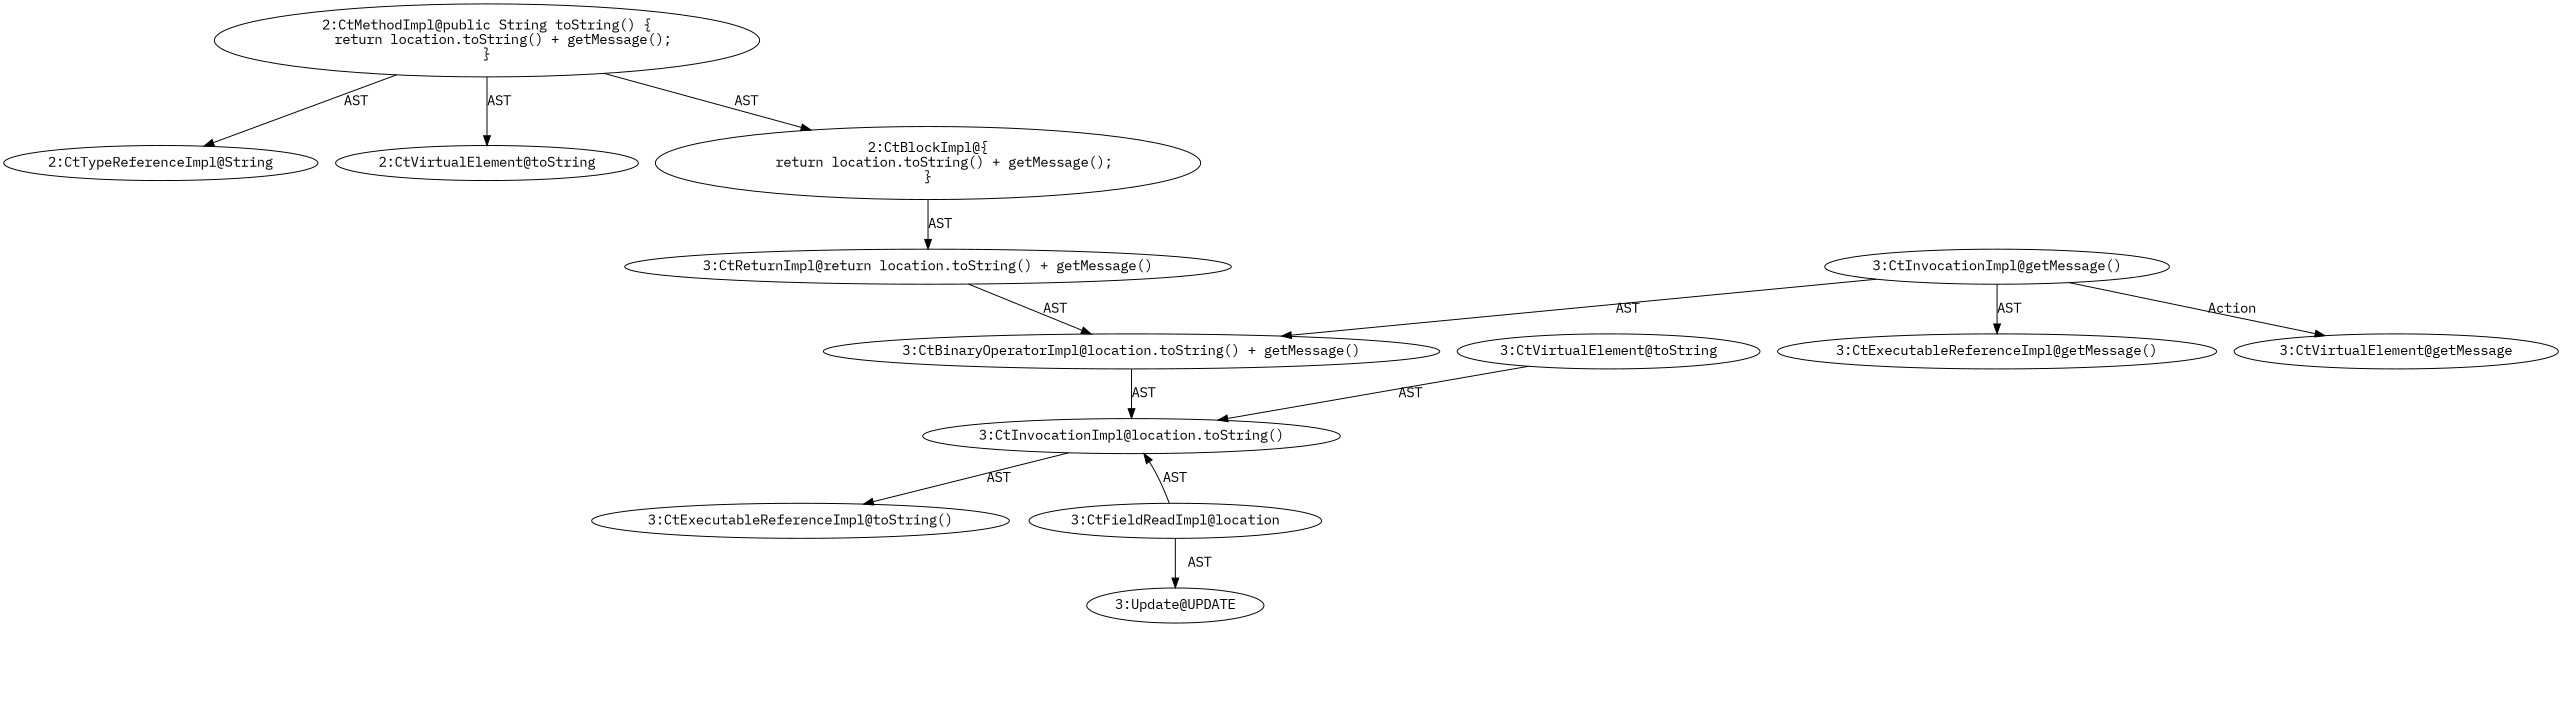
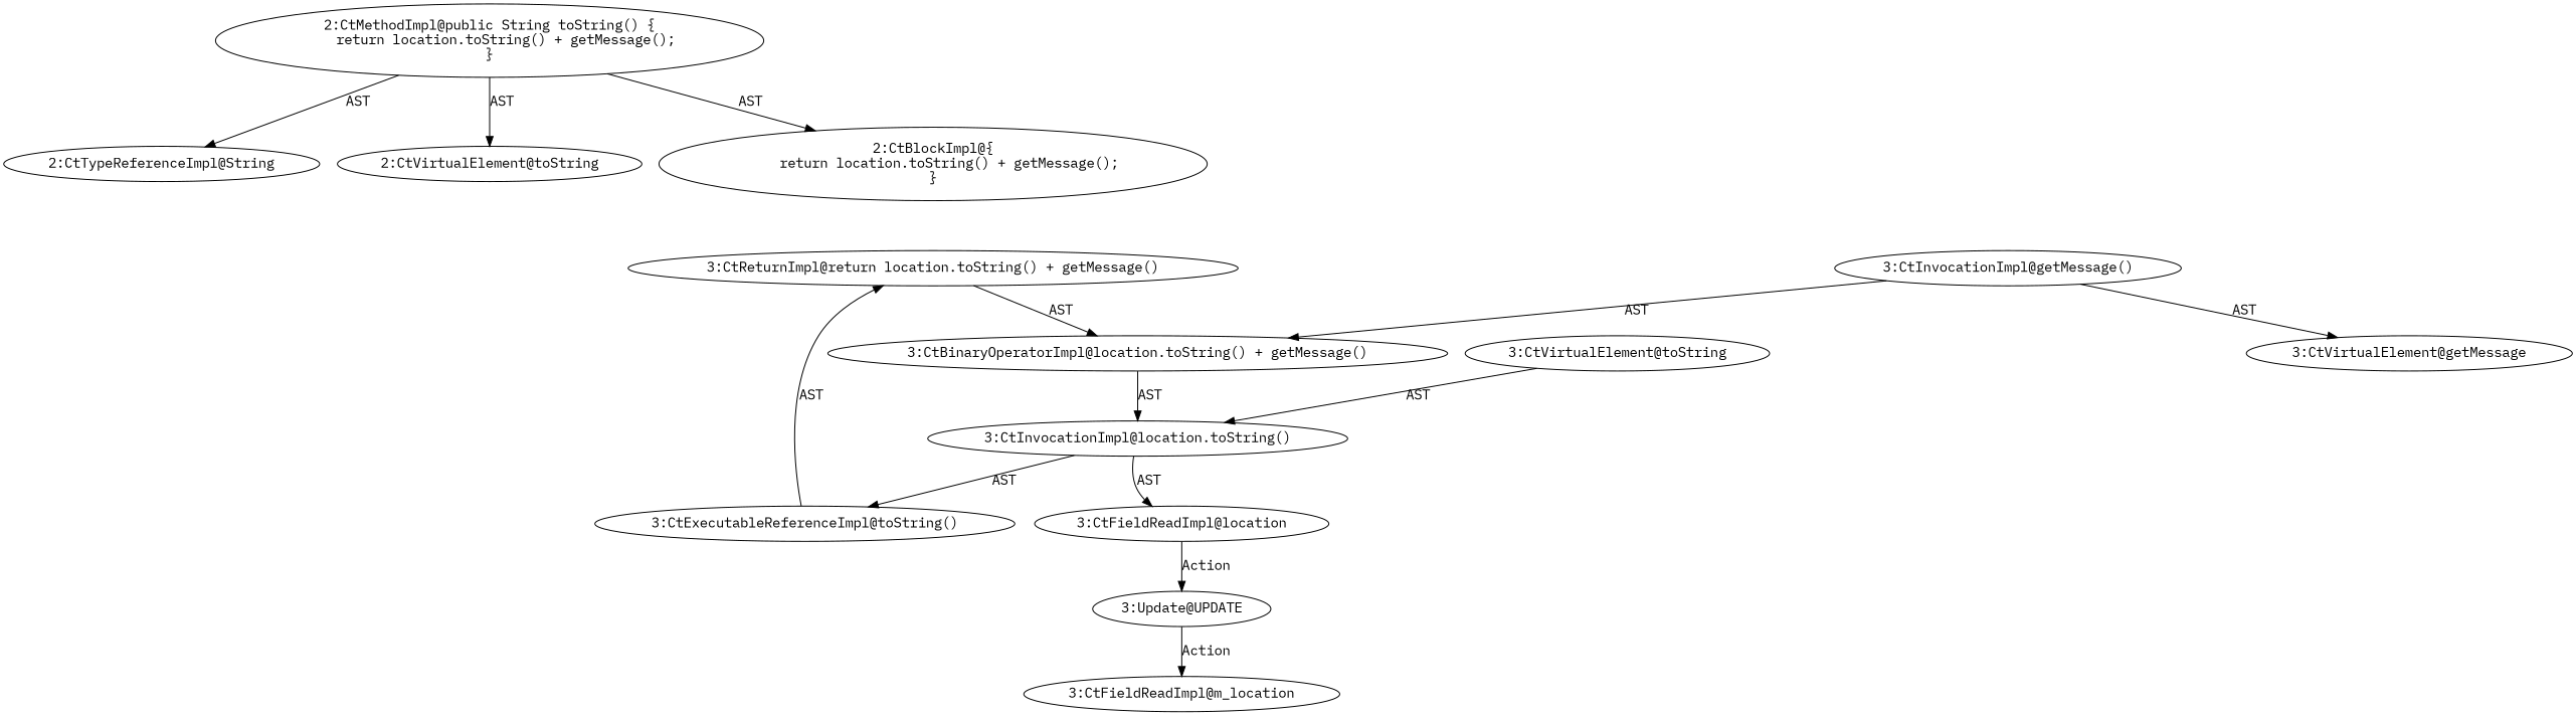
  digraph {
    fontname="IBM Plex Mono"
    node [fontname="IBM Plex Mono" shape=ellipse]
    edge [fontname="IBM Plex Mono"]
    n1 [label="2:CtTypeReferenceImpl@String"]
    n2 [label="2:CtVirtualElement@toString"]
    n3 [label="3:CtExecutableReferenceImpl@toString()"]
    n4 [label="3:CtVirtualElement@toString"]
    n5 [label="3:CtInvocationImpl@location.toString()"]
    n6 [label="3:CtFieldReadImpl@location"]
    n7 [label="3:Update@UPDATE"]
-   n9 [label="3:CtExecutableReferenceImpl@getMessage()"]
+   n8 [label="3:CtFieldReadImpl@m_location"]
    n10 [label="3:CtVirtualElement@getMessage"]
    n11 [label="3:CtInvocationImpl@getMessage()"]
    n12 [label="3:CtBinaryOperatorImpl@location.toString() + getMessage()"]
    n13 [label="3:CtReturnImpl@return location.toString() + getMessage()"]
    n14 [label="2:CtBlockImpl@\{\n    return location.toString() + getMessage();\n\}"]
    n15 [label="2:CtMethodImpl@public String toString() \{\n    return location.toString() + getMessage();\n\}"]
    n4 -> n5 [label=AST]
    n5 -> n3 [label=AST]
-   n6 -> n5 [label=AST]
-   n6 -> n7 [label=AST]
-   n11 -> n9 [label=AST]
-   n11 -> n10 [label=Action]
+   n5 -> n6 [label=AST]
+   n6 -> n7 [label=Action]
+   n7 -> n8 [label=Action]
+   n11 -> n10 [label=AST]
    n11 -> n12 [label=AST]
    n12 -> n5 [label=AST]
    n13 -> n12 [label=AST]
-   n14 -> n13 [label=AST]
+   n3 -> n13 [label=AST]
    n15 -> n1 [label=AST]
    n15 -> n2 [label=AST]
    n15 -> n14 [label=AST]
  }
